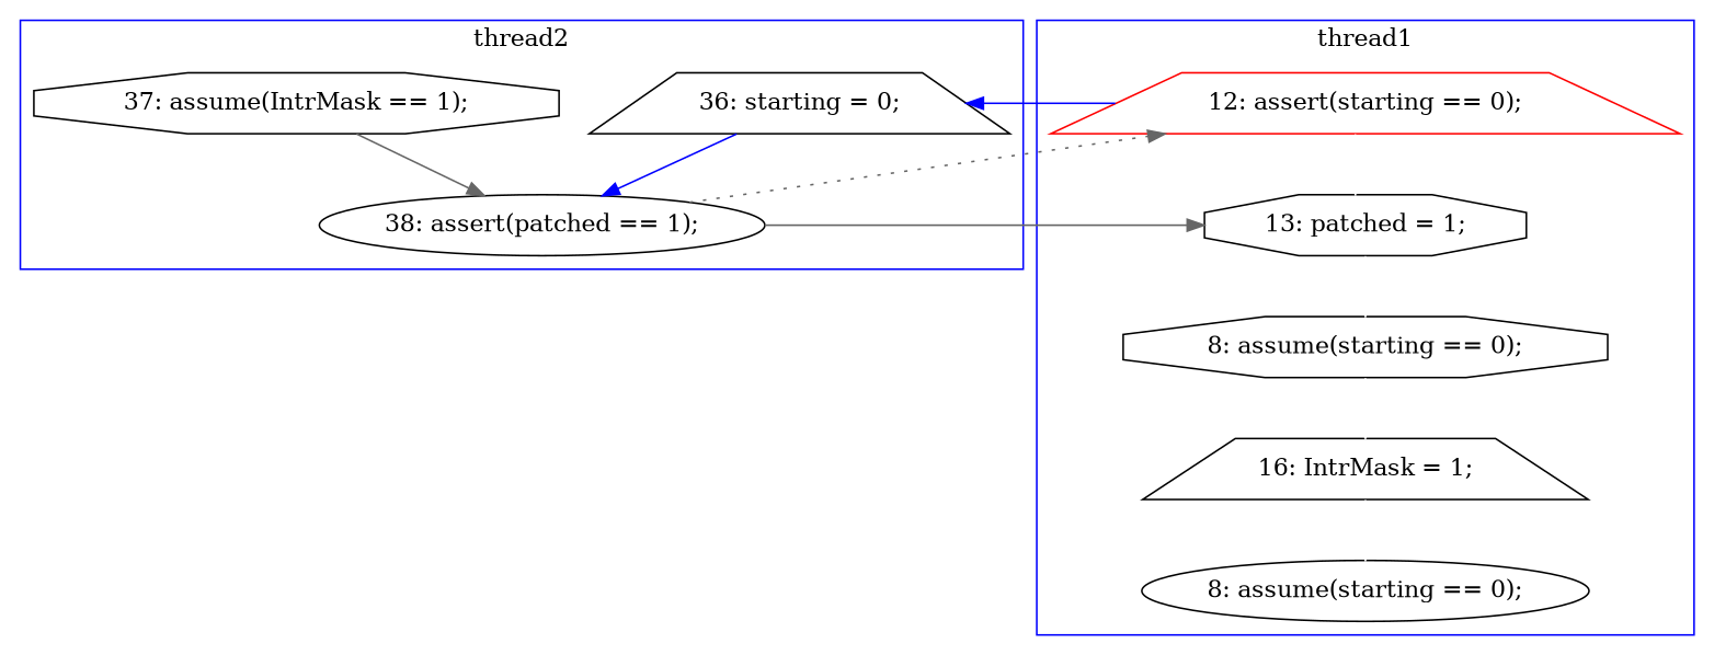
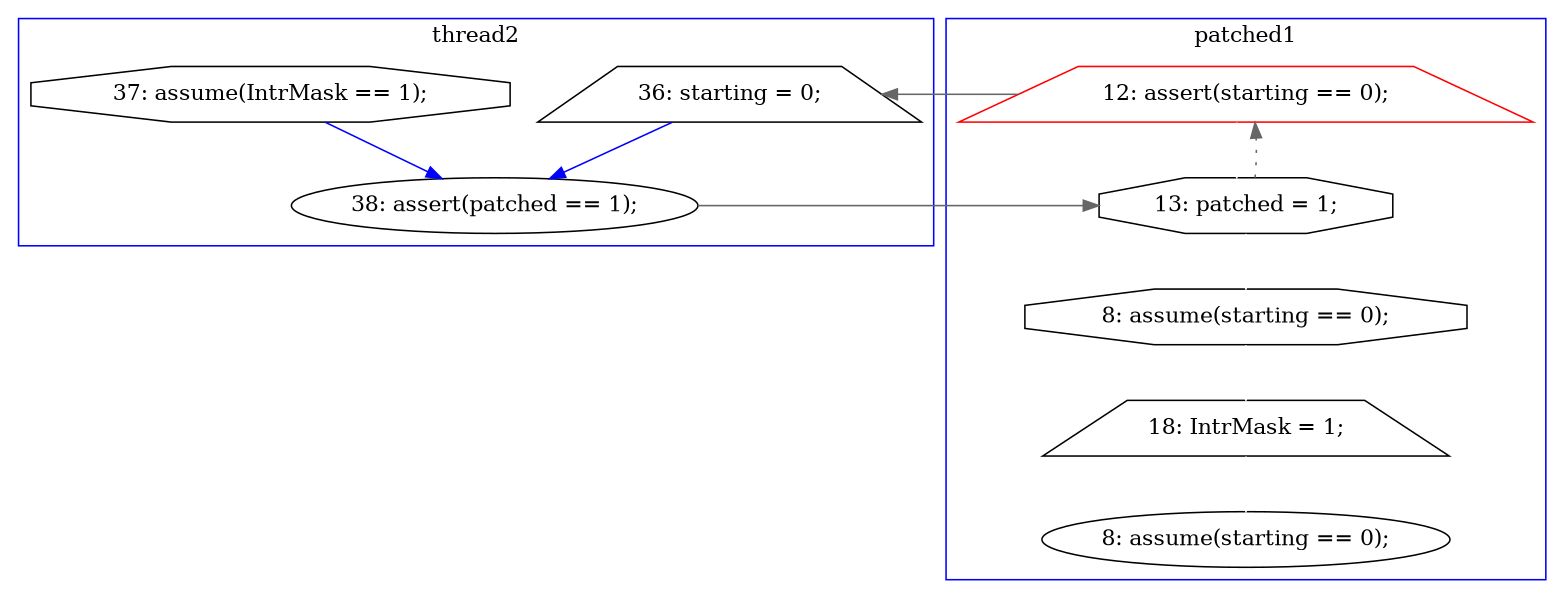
  digraph {
    node [shape=trapezium]
    edge [color=white style=solid]
    n1 [label="36: starting = 0;"]
    n2 [label="37: assume(IntrMask == 1);" shape=octagon]
    n3 [label="38: assert(patched == 1);" shape=ellipse]
    n4 [label="13: patched = 1;" shape=octagon]
    n5 [label="8: assume(starting == 0);" shape=octagon]
-   n6 [label="16: IntrMask = 1;"]
+   n6 [label="18: IntrMask = 1;"]
    n7 [label="8: assume(starting == 0);" shape=ellipse]
    n8 [color=red label="12: assert(starting == 0);"]
    subgraph cluster_1 {
      color=blue
      label=thread2
      n1
      n2
      n3
    }
    subgraph cluster_2 {
      color=blue
-     label=thread1
+     label=patched1
      n4
      n5
      n6
      n7
      n8
    }
    n1 -> n3 [color=blue]
-   n2 -> n3 [color=gray40]
+   n2 -> n3 [color=blue]
    n3 -> n4 [color=gray40 constraint=false]
    n4 -> n5
-   n3 -> n8 [color=gray40 constraint=false style=dotted]
+   n4 -> n8 [color=gray40 constraint=false style=dotted]
    n5 -> n6
    n6 -> n7
-   n8 -> n1 [color=blue constraint=false]
+   n8 -> n1 [color=gray40 constraint=false]
    n8 -> n4
  }
